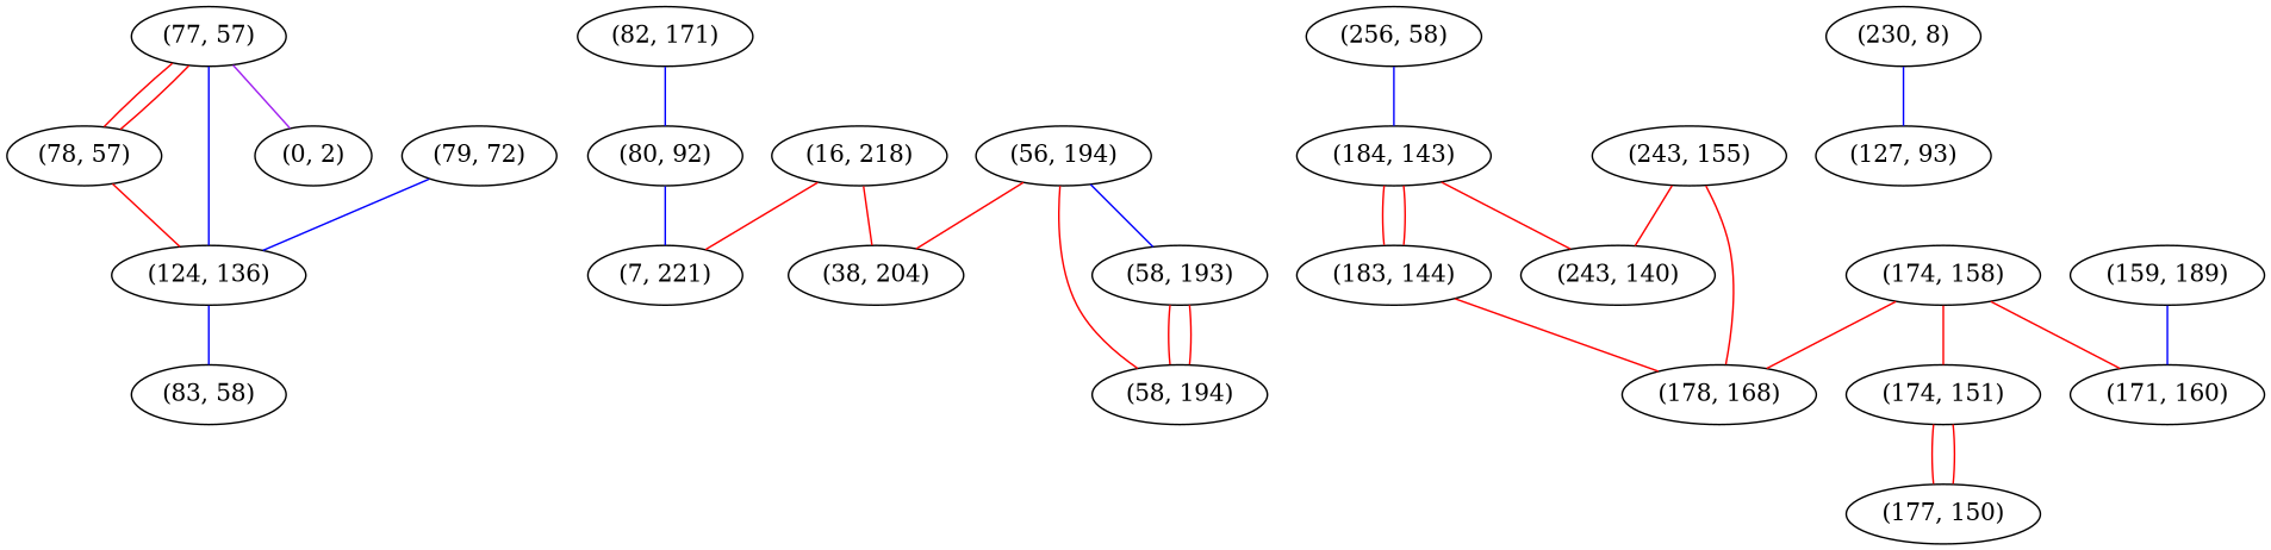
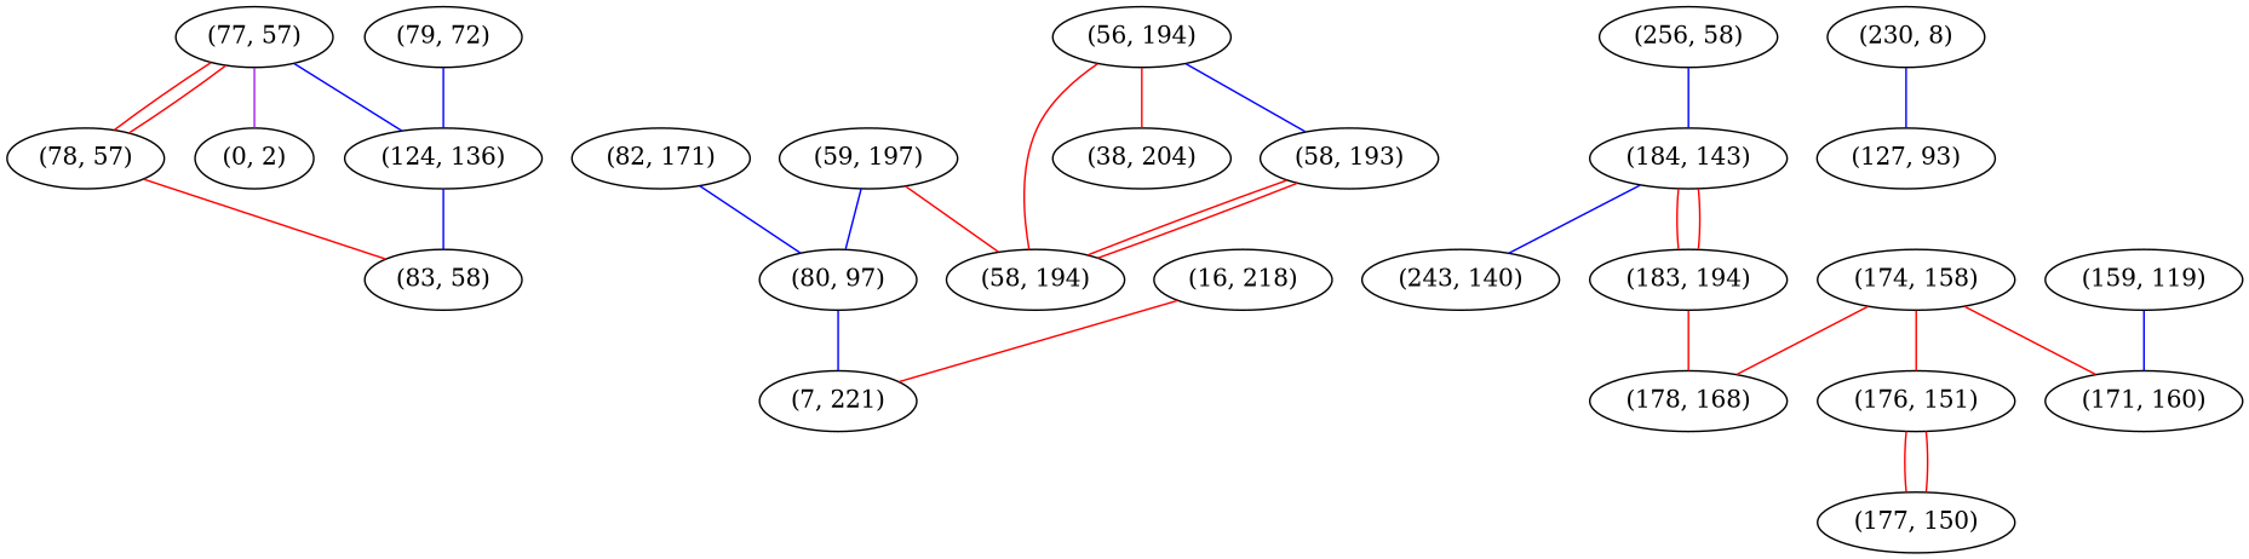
  graph {
    edge [color=red weight=1]
    "(77, 57)"
    "(78, 57)"
    "(124, 136)"
    n4 [label="(0, 2)"]
    "(83, 58)"
    "(79, 72)"
    "(16, 218)"
    "(38, 204)"
    "(7, 221)"
-   "(80, 97)" [label="(80, 92)"]
+   "(59, 197)"
+   "(80, 97)"
    "(58, 194)"
    "(82, 171)"
    "(256, 58)"
    "(184, 143)"
    "(243, 140)"
-   "(183, 144)"
+   "(183, 144)" [label="(183, 194)"]
    "(174, 158)"
    "(178, 168)"
    "(171, 160)"
-   "(176, 151)" [label="(174, 151)"]
+   "(176, 151)"
    "(177, 150)"
    "(56, 194)"
    "(58, 193)"
-   "(159, 119)" [label="(159, 189)"]
+   "(159, 119)"
    "(230, 8)"
    "(127, 93)"
-   "(243, 155)"
    "(77, 57)" -- "(78, 57)"
    "(77, 57)" -- "(78, 57)"
    "(77, 57)" -- "(124, 136)" [color=blue weight=3]
    "(77, 57)" -- n4 [color=purple weight=4]
-   "(78, 57)" -- "(124, 136)"
+   "(78, 57)" -- "(83, 58)"
    "(124, 136)" -- "(83, 58)" [color=blue weight=3]
    "(79, 72)" -- "(124, 136)" [color=blue weight=3]
-   "(16, 218)" -- "(38, 204)"
    "(16, 218)" -- "(7, 221)"
+   "(59, 197)" -- "(80, 97)" [color=blue weight=3]
+   "(59, 197)" -- "(58, 194)"
    "(80, 97)" -- "(7, 221)" [color=blue weight=3]
    "(82, 171)" -- "(80, 97)" [color=blue weight=3]
    "(256, 58)" -- "(184, 143)" [color=blue weight=3]
-   "(184, 143)" -- "(243, 140)"
+   "(184, 143)" -- "(243, 140)" [color=blue]
    "(184, 143)" -- "(183, 144)"
    "(184, 143)" -- "(183, 144)"
    "(183, 144)" -- "(178, 168)"
    "(174, 158)" -- "(178, 168)"
    "(174, 158)" -- "(171, 160)"
    "(174, 158)" -- "(176, 151)"
    "(176, 151)" -- "(177, 150)"
    "(176, 151)" -- "(177, 150)"
    "(56, 194)" -- "(38, 204)"
    "(56, 194)" -- "(58, 194)"
    "(56, 194)" -- "(58, 193)" [color=blue]
    "(58, 193)" -- "(58, 194)"
    "(58, 193)" -- "(58, 194)"
    "(159, 119)" -- "(171, 160)" [color=blue weight=3]
    "(230, 8)" -- "(127, 93)" [color=blue weight=3]
-   "(243, 155)" -- "(243, 140)"
-   "(243, 155)" -- "(178, 168)"
  }
